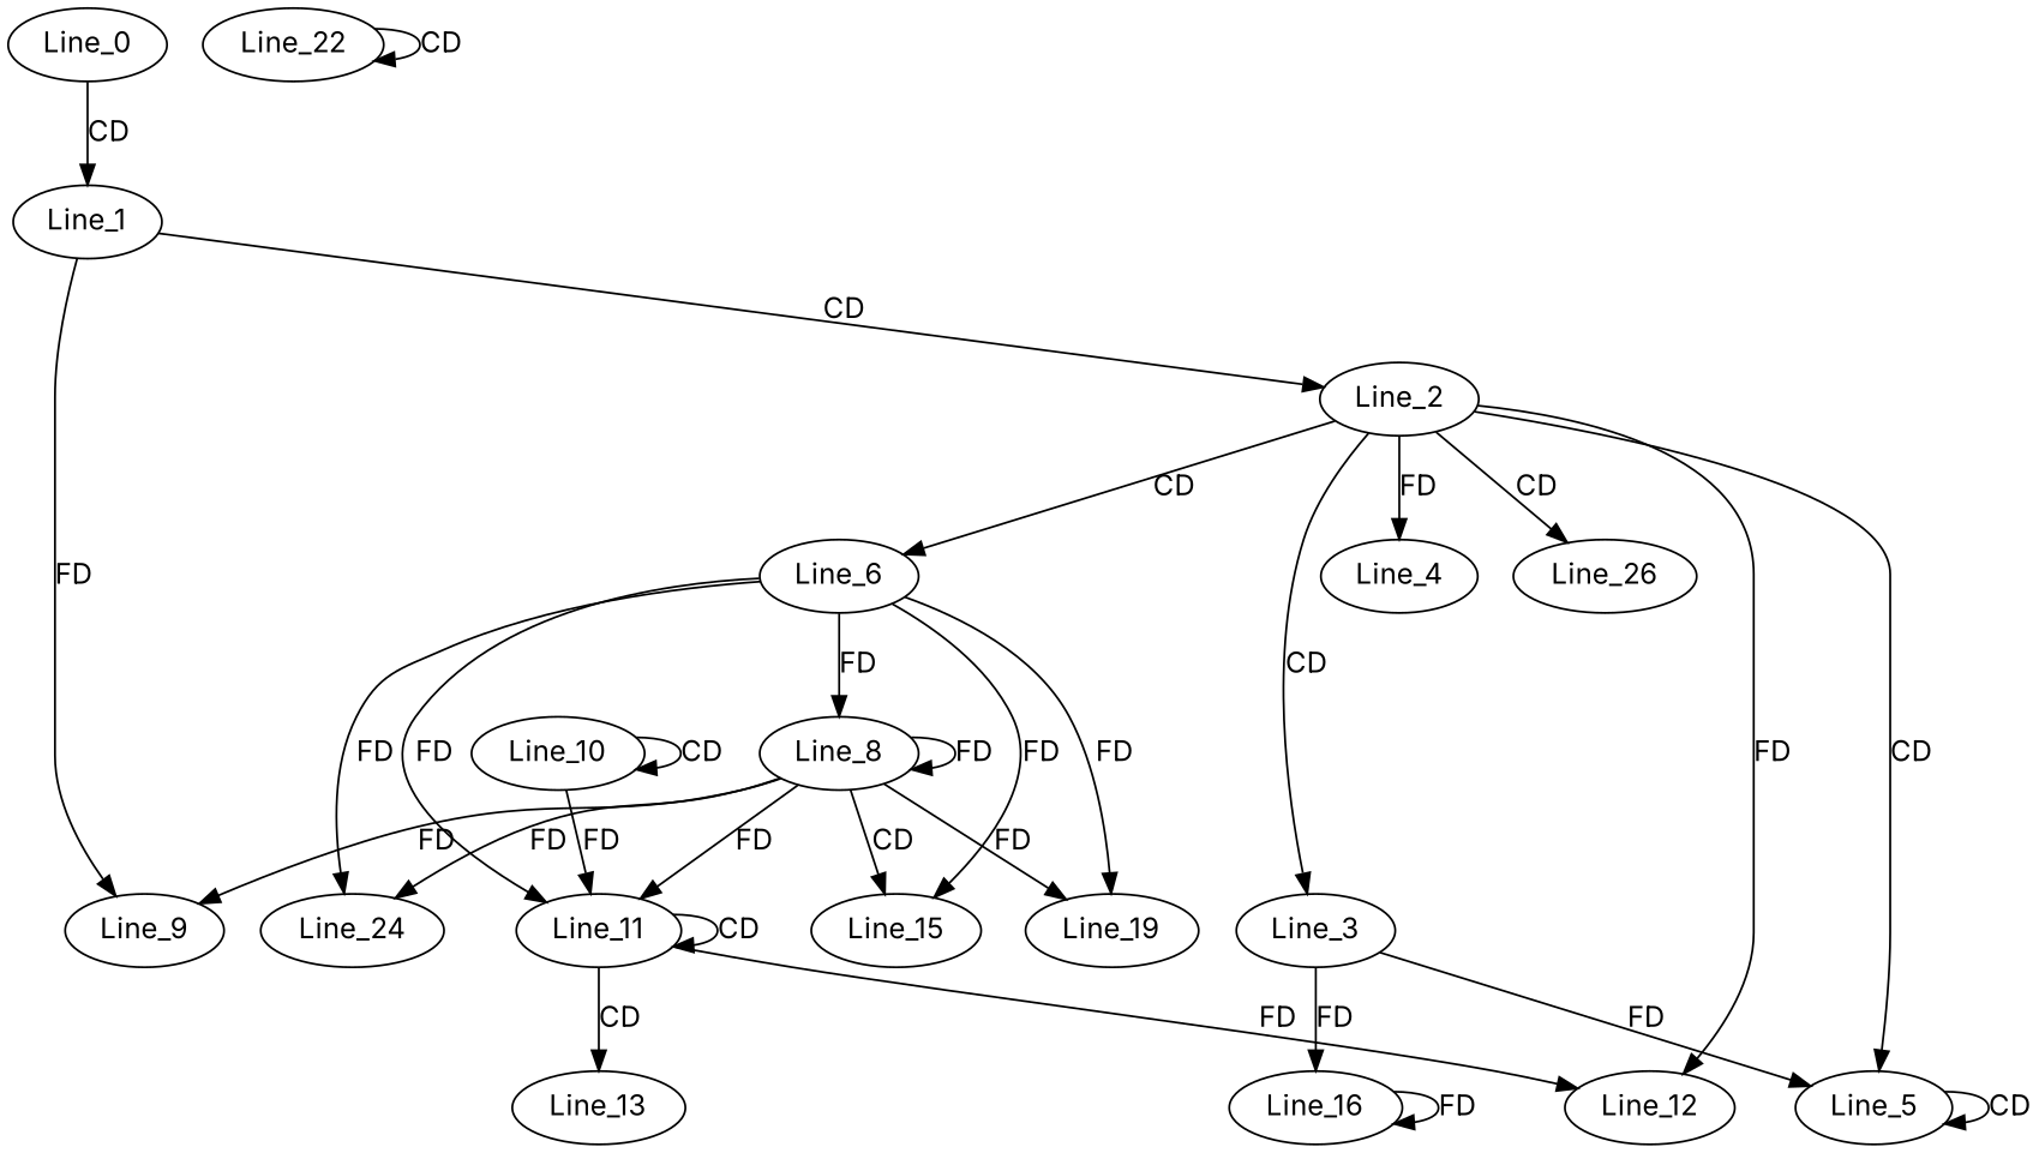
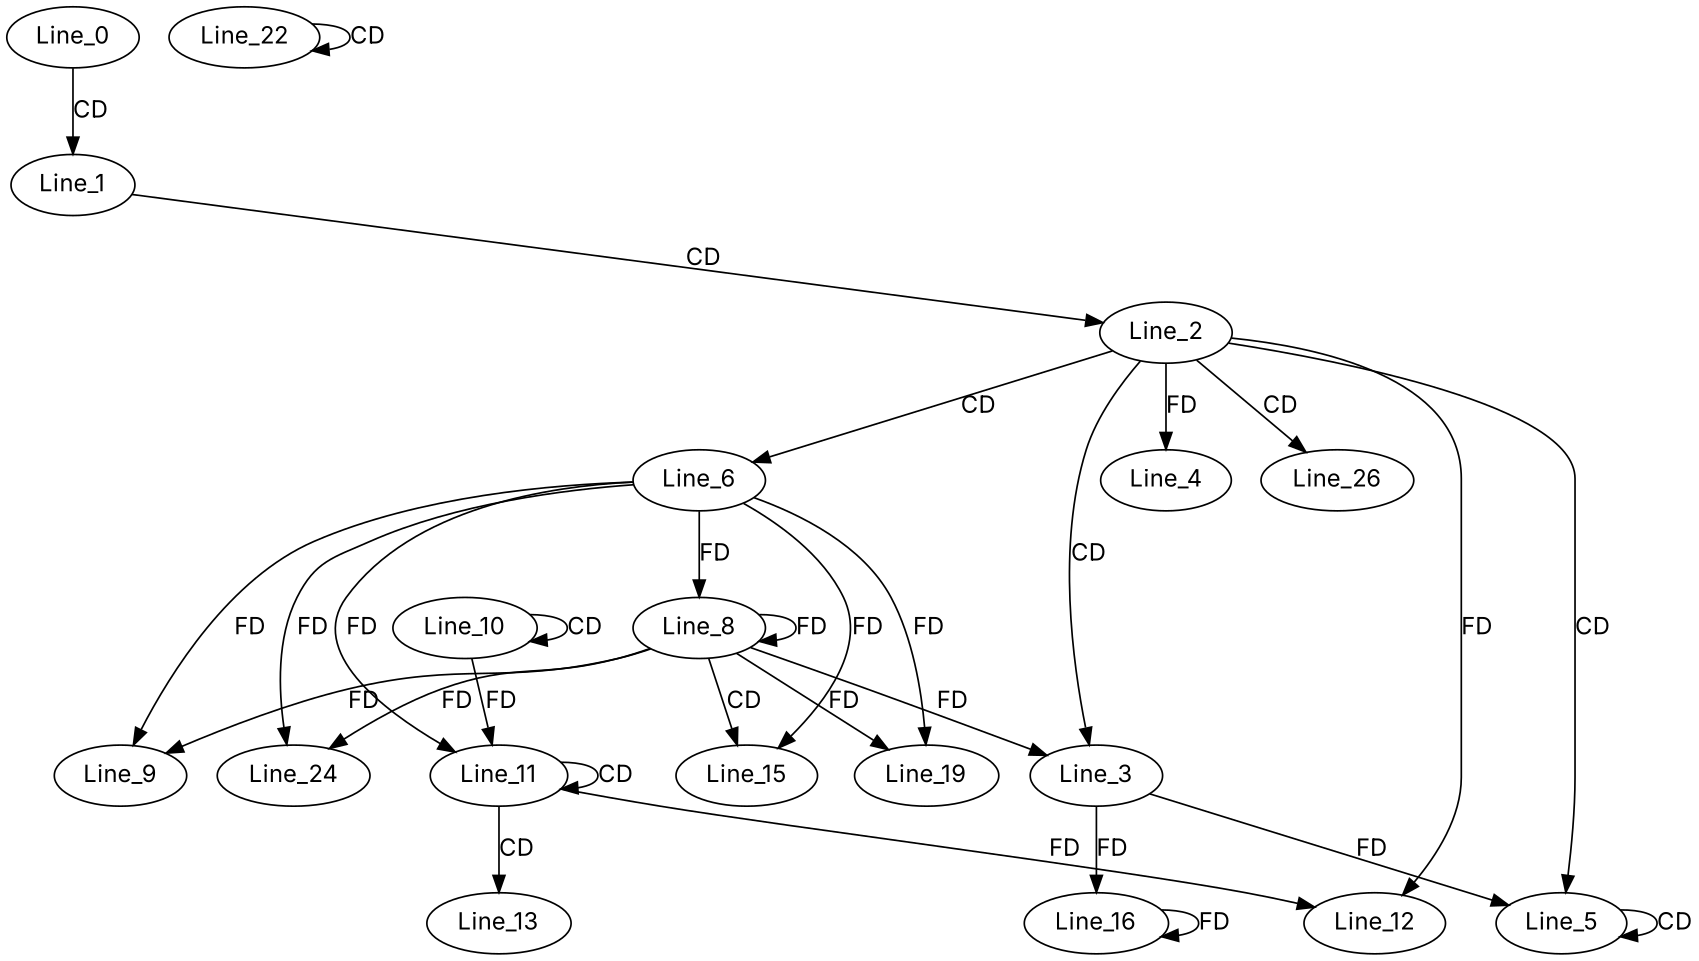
  digraph {
    fontname=Inter
    node [fontname=Inter]
    edge [fontname=Inter]
    Line_0
    Line_1
    Line_2
    Line_3
    Line_4
    Line_5
    Line_6
    Line_12
    Line_26
    Line_16
    Line_8
    Line_9
    Line_11
    Line_15
    Line_19
    Line_24
    Line_13
    Line_10
    Line_22
    Line_0 -> Line_1 [label=CD]
    Line_1 -> Line_2 [label=CD]
    Line_2 -> Line_3 [label=CD]
    Line_2 -> Line_4 [label=FD]
    Line_2 -> Line_5 [label=CD]
    Line_2 -> Line_6 [label=CD]
    Line_2 -> Line_12 [label=FD]
    Line_2 -> Line_26 [label=CD]
    Line_3 -> Line_5 [label=FD]
    Line_3 -> Line_16 [label=FD]
    Line_5 -> Line_5 [label=CD]
    Line_6 -> Line_8 [label=FD]
-   Line_1 -> Line_9 [label=FD]
+   Line_6 -> Line_9 [label=FD]
    Line_6 -> Line_11 [label=FD]
    Line_6 -> Line_15 [label=FD]
    Line_6 -> Line_19 [label=FD]
    Line_6 -> Line_24 [label=FD]
    Line_16 -> Line_16 [label=FD]
    Line_8 -> Line_8 [label=FD]
    Line_8 -> Line_9 [label=FD]
-   Line_8 -> Line_11 [label=FD]
+   Line_8 -> Line_3 [label=FD]
    Line_8 -> Line_15 [label=CD]
    Line_8 -> Line_19 [label=FD]
    Line_8 -> Line_24 [label=FD]
    Line_11 -> Line_12 [label=FD]
    Line_11 -> Line_11 [label=CD]
    Line_11 -> Line_13 [label=CD]
    Line_10 -> Line_11 [label=FD]
    Line_10 -> Line_10 [label=CD]
    Line_22 -> Line_22 [label=CD]
  }
